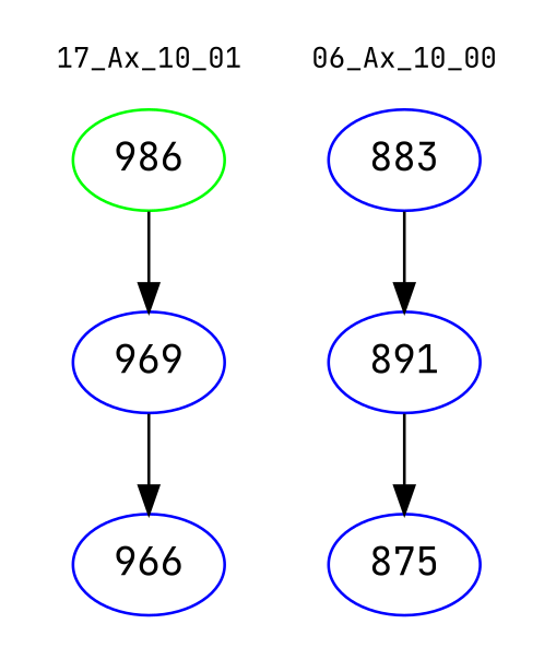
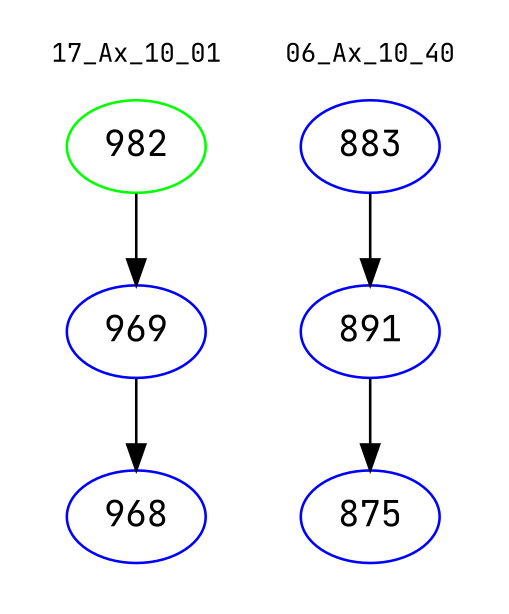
  digraph {
    fontname="JetBrains Mono"
    node [color=blue fontname="JetBrains Mono"]
    edge [color=black fontname="JetBrains Mono"]
-   n1 [color=green label=986]
+   n1 [color=green label=982]
    n2 [label=969]
-   n3 [label=966]
+   n3 [label=968]
    n4 [label=883]
    n5 [label=891]
    n6 [label=875]
    subgraph cluster_1 {
      color=white
      fontsize=10
      label="17_Ax_10_01"
      n1
      n2
      n3
    }
    subgraph cluster_2 {
      color=white
      fontsize=10
-     label="06_Ax_10_00"
+     label="06_Ax_10_40"
      n4
      n5
      n6
    }
    n1 -> n2
    n2 -> n3
    n4 -> n5
    n5 -> n6
  }
